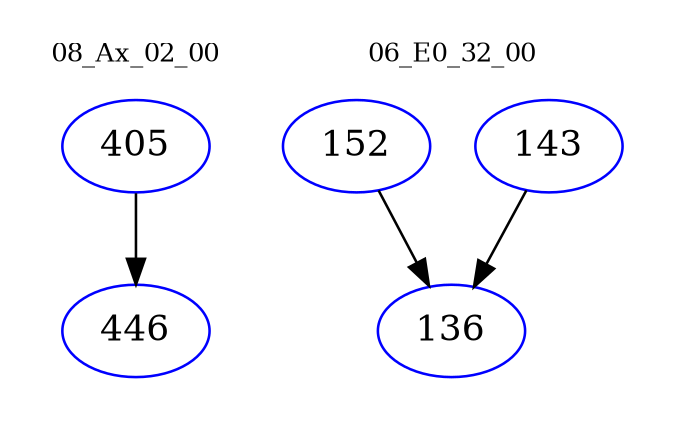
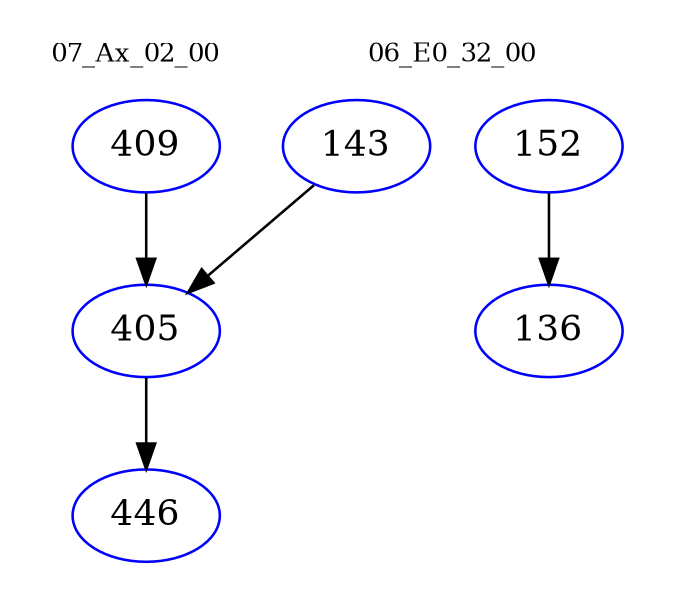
  digraph {
    node [color=blue]
    edge [color=black]
+   n1 [label=409]
    n2 [label=405]
    n3 [label=446]
    n4 [label=143]
    n5 [label=136]
    n6 [label=152]
    subgraph cluster_1 {
      color=white
      fontsize=10
-     label="08_Ax_02_00"
+     label="07_Ax_02_00"
+     n1
      n2
      n3
    }
    subgraph cluster_2 {
      color=white
      fontsize=10
      label="06_E0_32_00"
      n4
      n5
      n6
    }
+   n1 -> n2
    n2 -> n3
-   n4 -> n5
+   n4 -> n2
    n6 -> n5
  }
